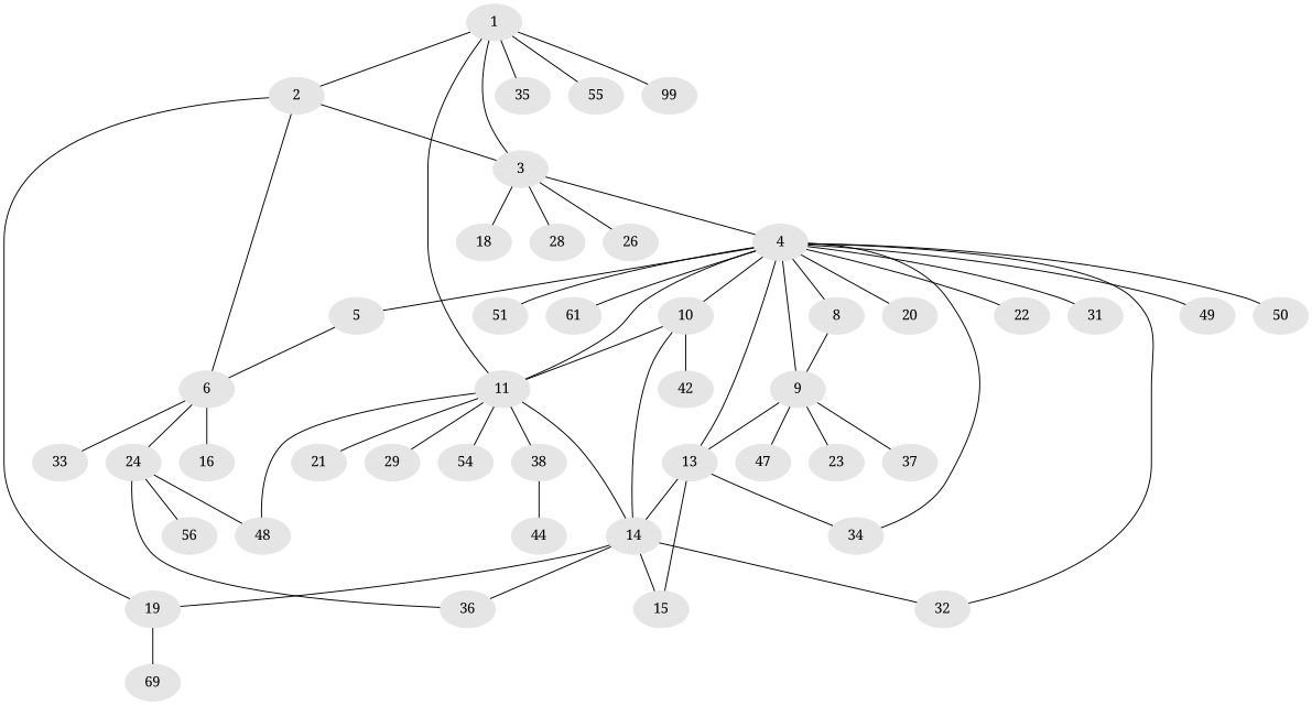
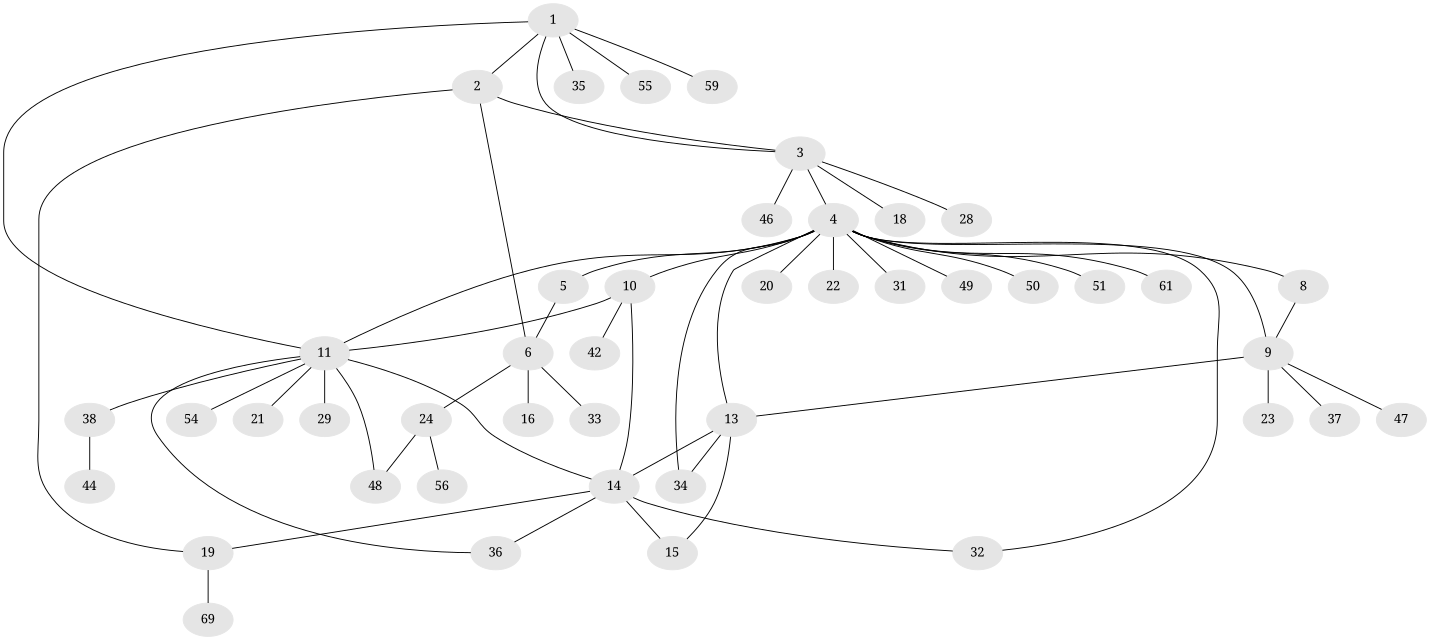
  graph {
    fontname="Noto Serif"
    node [color=gray90 fontname="Noto Serif" style=filled]
    edge [fontname="Noto Serif"]
    1 [super="+30"]
    2
    3 [super="+27"]
    11 [super="+45"]
    35
    55
-   59 [label=99]
+   59
    6 [super="+17"]
    19 [super="+22"]
    4 [super="+7"]
    18
    28
-   46 [label=26]
+   46
    14 [super="+57"]
    21
    29
    36
    38 [super="+40"]
    48
    n20 [label=54]
    16
    24 [super="+26"]
    33
    15 [super="+43"]
    5
    8
    9 [super="+41"]
    10 [super="+12"]
    13 [super="+54"]
    20
    n31 [label=22]
    31
    32 [super="+58"]
    34
    49
    50
    51
    61
    23
    37 [super="+60"]
    47
    42 [super="+52"]
    56
    44
    n45 [label=69]
    1 -- 2
    1 -- 3
    1 -- 11
    1 -- 35
    1 -- 55
    1 -- 59
    2 -- 3
    2 -- 6
    2 -- 19
    3 -- 4
    3 -- 18
    3 -- 28
    3 -- 46
    11 -- 14
    11 -- 21
    11 -- 29
-   24 -- 36
+   11 -- 36
    11 -- 38
    11 -- 48
    11 -- n20
    6 -- 16
    6 -- 24
    6 -- 33
    19 -- n45
    4 -- 11
    4 -- 5
    4 -- 8
    4 -- 9 [weight=2]
    4 -- 10 [weight=2]
    4 -- 13
    4 -- 20
    4 -- n31
    4 -- 31
    4 -- 32
    4 -- 34
    4 -- 49
    4 -- 50
    4 -- 51
    4 -- 61
    14 -- 19
    14 -- 36
    14 -- 15
    14 -- 32
    38 -- 44
    24 -- 48
    24 -- 56
    5 -- 6
    8 -- 9
    9 -- 13
    9 -- 23
    9 -- 37
    9 -- 47
    10 -- 11 [weight=2]
    10 -- 14
    10 -- 42
    13 -- 14
    13 -- 15
    13 -- 34
  }
